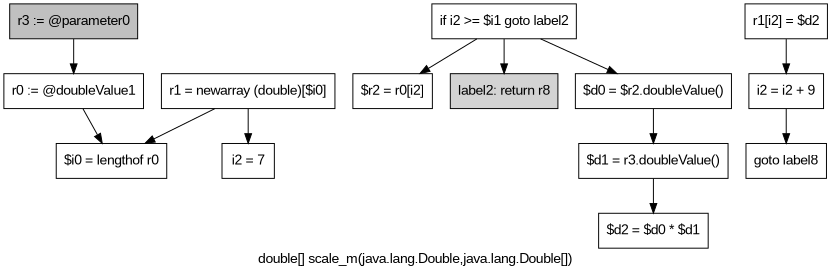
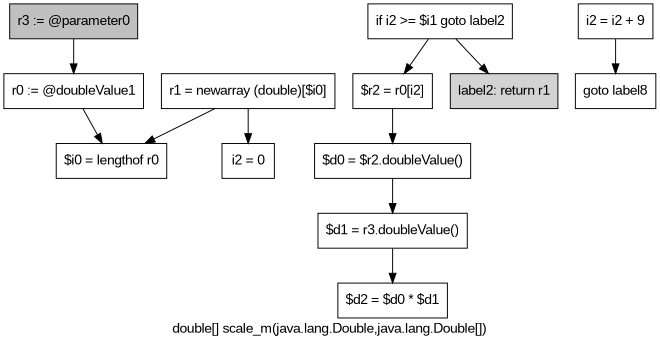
  digraph {
    fontname="Liberation Sans"
    label="double[] scale_m(java.lang.Double,java.lang.Double[])"
    node [fontname="Liberation Sans" shape=box]
    edge [fontname="Liberation Sans"]
    n1 [fillcolor=gray label="r3 := @parameter0" style=filled]
    n2 [label="r0 := @doubleValue1"]
    n3 [label="$i0 = lengthof r0"]
    n4 [label="r1 = newarray (double)[$i0]"]
-   n5 [label="i2 = 7"]
+   n5 [label="i2 = 0"]
    n6 [label="if i2 >= $i1 goto label2"]
    n7 [label="$r2 = r0[i2]"]
-   n8 [fillcolor=lightgray label="label2: return r8" style=filled]
+   n8 [fillcolor=lightgray label="label2: return r1" style=filled]
    n9 [label="$d0 = $r2.doubleValue()"]
    n10 [label="$d1 = r3.doubleValue()"]
    n11 [label="$d2 = $d0 * $d1"]
-   n12 [label="r1[i2] = $d2"]
    n13 [label="i2 = i2 + 9"]
    n14 [label="goto label8"]
    n1 -> n2
    n2 -> n3
    n4 -> n3
    n4 -> n5
    n6 -> n7
    n6 -> n8
-   n6 -> n9
+   n7 -> n9
    n9 -> n10
    n10 -> n11
-   n12 -> n13
    n13 -> n14
  }
